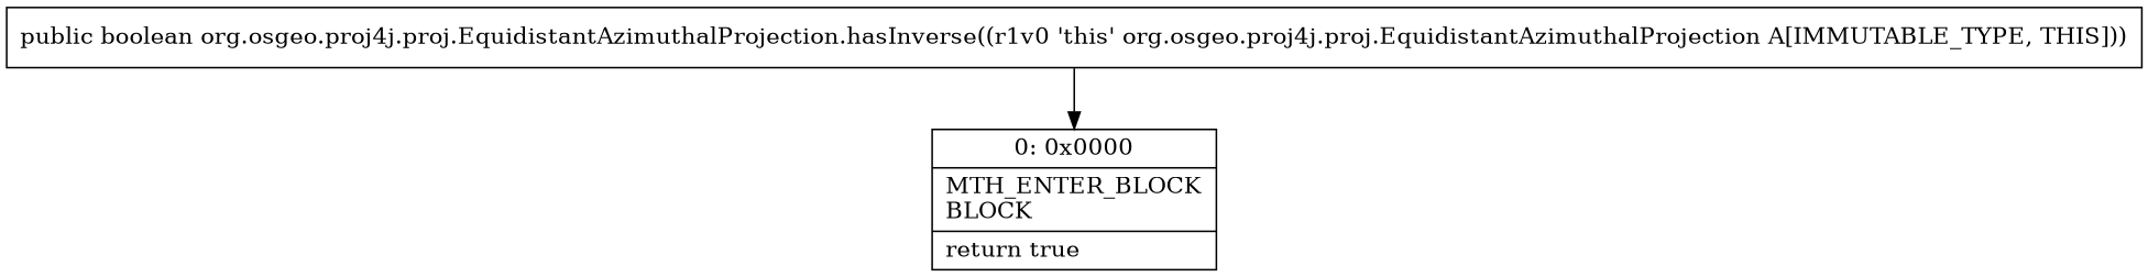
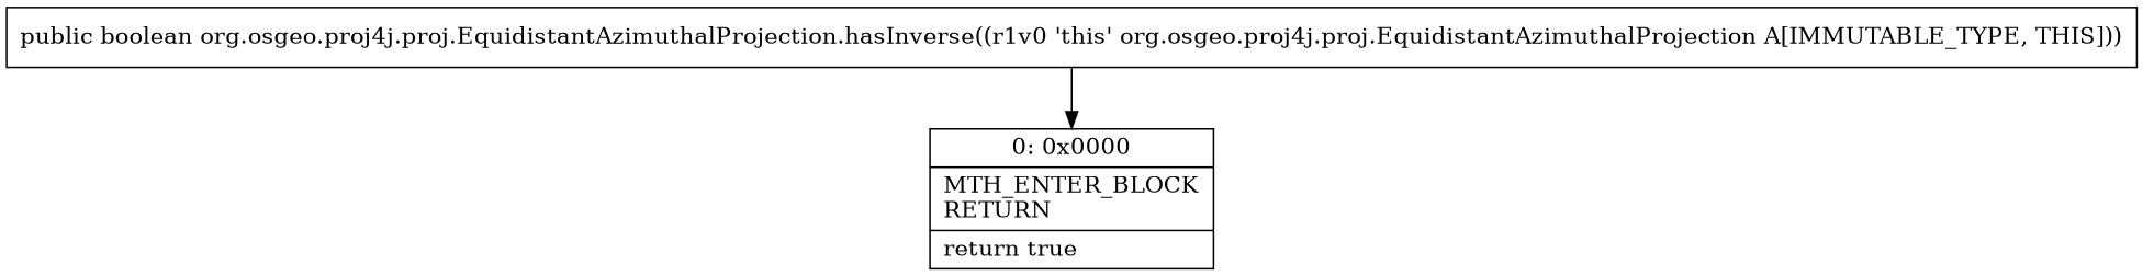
  digraph {
    node [shape=record]
-   n1 [label="{0\:\ 0x0000|MTH_ENTER_BLOCK\lBLOCK\l|return true\l}"]
+   n1 [label="{0\:\ 0x0000|MTH_ENTER_BLOCK\lRETURN\l|return true\l}"]
    n2 [label="{public boolean org.osgeo.proj4j.proj.EquidistantAzimuthalProjection.hasInverse((r1v0 'this' org.osgeo.proj4j.proj.EquidistantAzimuthalProjection A[IMMUTABLE_TYPE, THIS])) }"]
    n2 -> n1
  }
